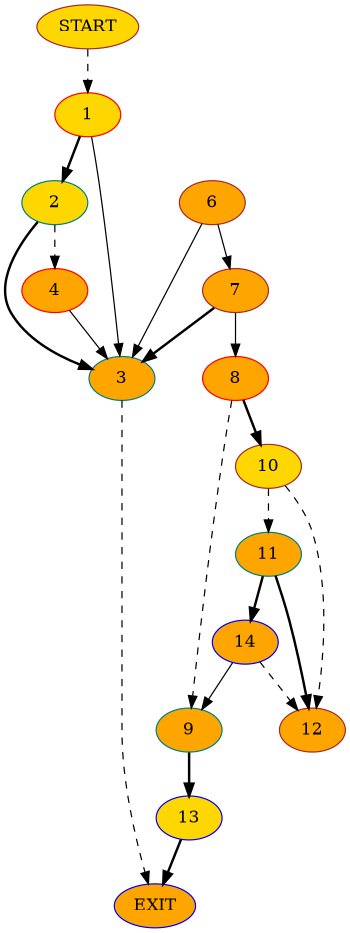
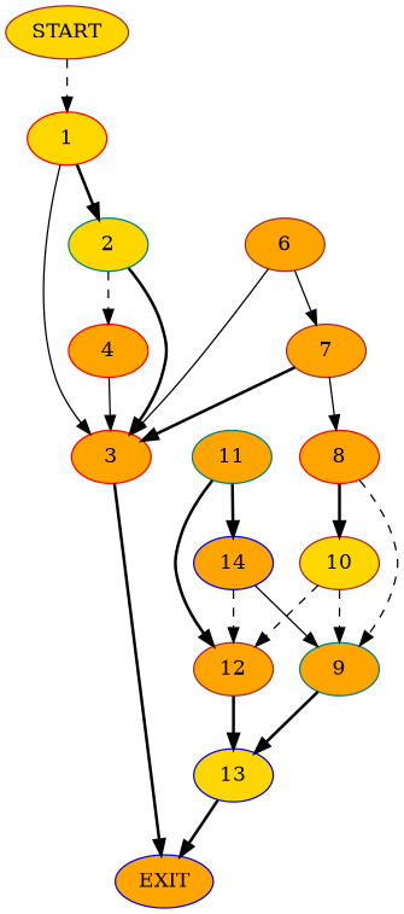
  digraph {
    node [color=brown fillcolor=orange style=filled]
    edge [style=bold]
    n1 [fillcolor=gold label=START]
    1 [color=red fillcolor=gold]
    2 [color=teal fillcolor=gold]
-   3 [color=teal]
+   3 [color=red]
    n5 [color=blue label=EXIT]
    4 [color=red]
    6
    7
    8 [color=red]
    9 [color=teal]
    10 [fillcolor=gold]
    13 [color=blue fillcolor=gold]
    11 [color=teal]
    12
    14 [color=blue]
    n1 -> 1 [style=dashed]
    1 -> 2
    1 -> 3 [style=solid]
    2 -> 3
    2 -> 4 [style=dashed]
-   3 -> n5 [style=dashed]
+   3 -> n5
    4 -> 3 [style=solid]
    6 -> 3 [style=solid]
    6 -> 7 [style=solid]
    7 -> 3
    7 -> 8 [style=solid]
    8 -> 9 [style=dashed]
    8 -> 10
    9 -> 13
-   10 -> 11 [style=dashed]
+   10 -> 9 [style=dashed]
    10 -> 12 [style=dashed]
    13 -> n5
    11 -> 12
    11 -> 14
+   12 -> 13
    14 -> 9 [style=solid]
    14 -> 12 [style=dashed]
  }
